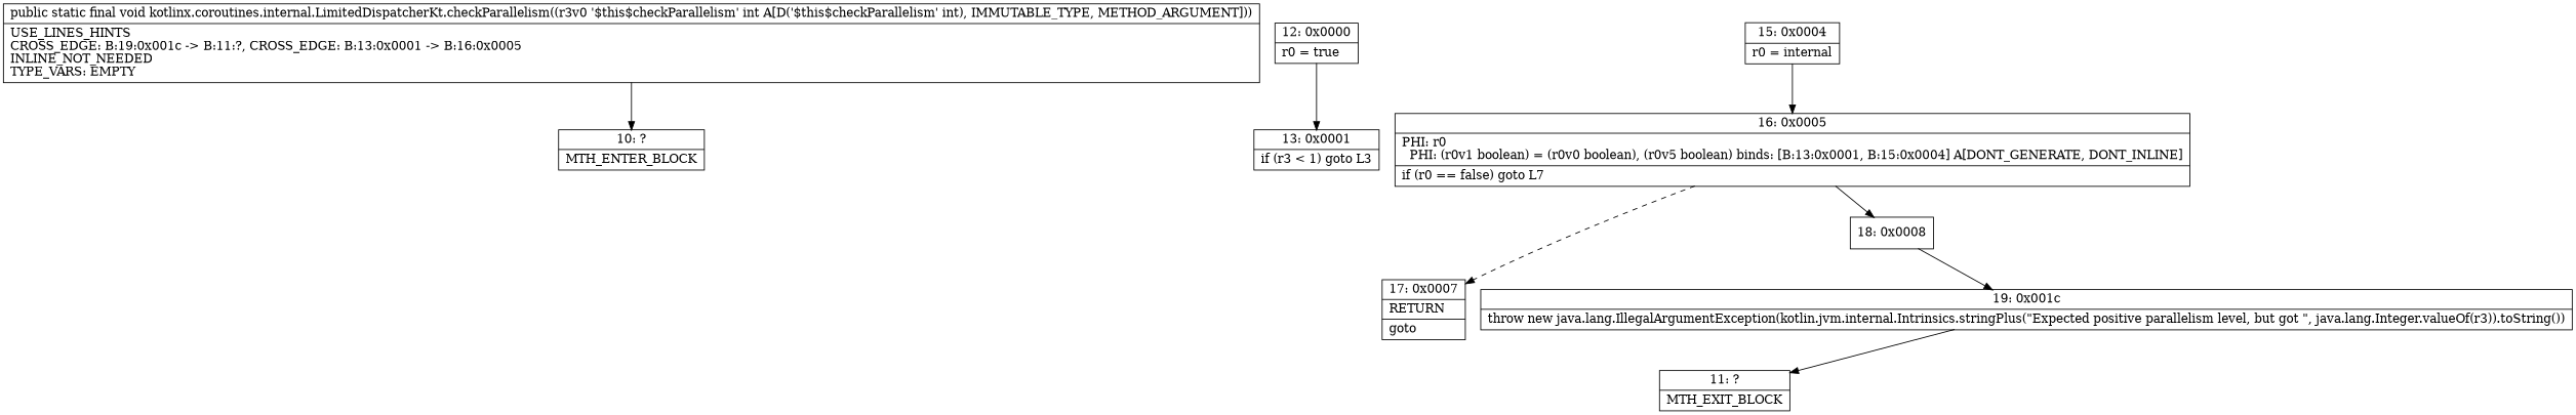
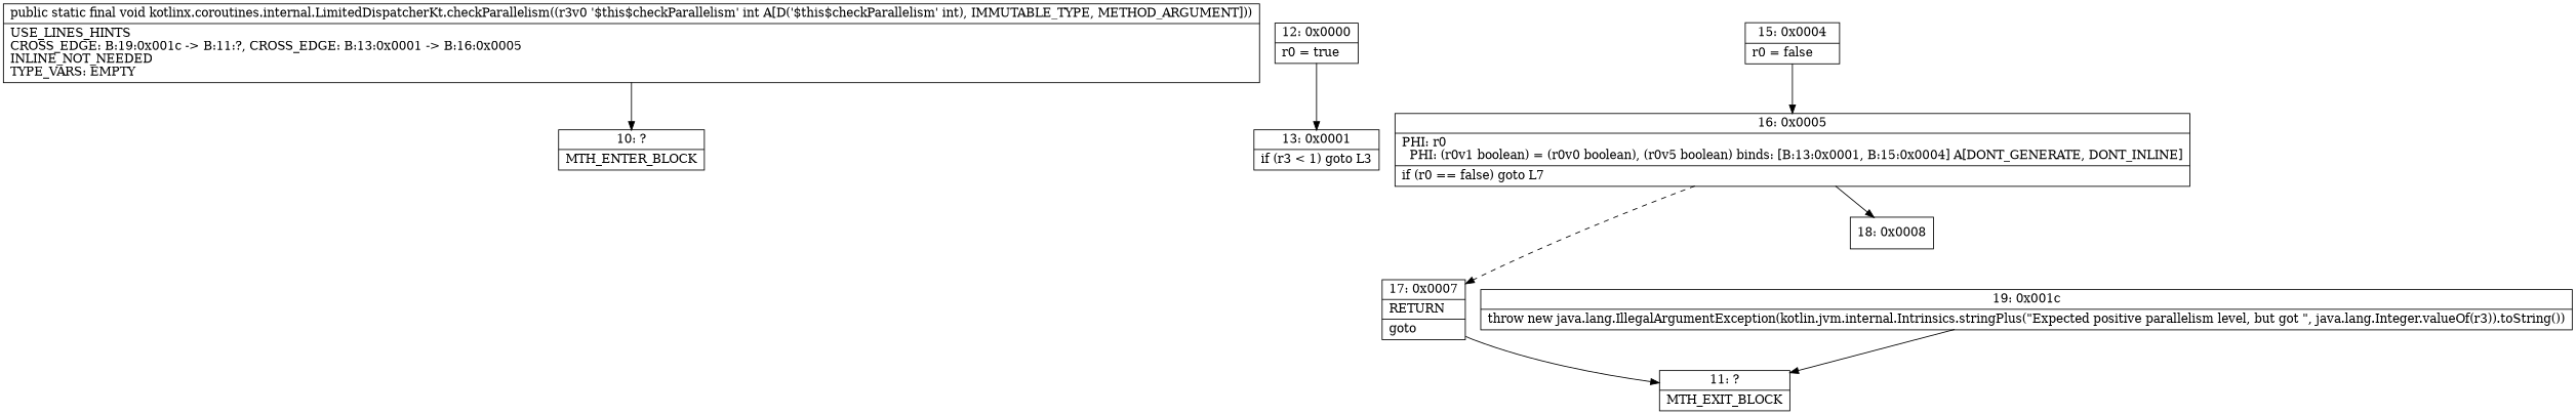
  digraph {
    node [shape=record]
    n1 [label="{10\:\ ?|MTH_ENTER_BLOCK\l}"]
    n2 [label="{12\:\ 0x0000|r0 = true\l}"]
    n3 [label="{13\:\ 0x0001|if (r3 \< 1) goto L3\l}"]
-   n4 [label="{15\:\ 0x0004|r0 = internal\l}"]
+   n4 [label="{15\:\ 0x0004|r0 = false\l}"]
    n5 [label="{16\:\ 0x0005|PHI: r0 \l  PHI: (r0v1 boolean) = (r0v0 boolean), (r0v5 boolean) binds: [B:13:0x0001, B:15:0x0004] A[DONT_GENERATE, DONT_INLINE]\l|if (r0 == false) goto L7\l}"]
    n6 [label="{17\:\ 0x0007|RETURN\l|goto\l}"]
    n7 [label="{18\:\ 0x0008}"]
    n8 [label="{11\:\ ?|MTH_EXIT_BLOCK\l}"]
    n9 [label="{19\:\ 0x001c|throw new java.lang.IllegalArgumentException(kotlin.jvm.internal.Intrinsics.stringPlus(\"Expected positive parallelism level, but got \", java.lang.Integer.valueOf(r3)).toString())\l}"]
    n10 [label="{public static final void kotlinx.coroutines.internal.LimitedDispatcherKt.checkParallelism((r3v0 '$this$checkParallelism' int A[D('$this$checkParallelism' int), IMMUTABLE_TYPE, METHOD_ARGUMENT]))  | USE_LINES_HINTS\lCROSS_EDGE: B:19:0x001c \-\> B:11:?, CROSS_EDGE: B:13:0x0001 \-\> B:16:0x0005\lINLINE_NOT_NEEDED\lTYPE_VARS: EMPTY\l}"]
    n2 -> n3
    n4 -> n5
    n5 -> n6 [style=dashed]
    n5 -> n7
-   n7 -> n9
+   n6 -> n8
    n9 -> n8
    n10 -> n1
  }
